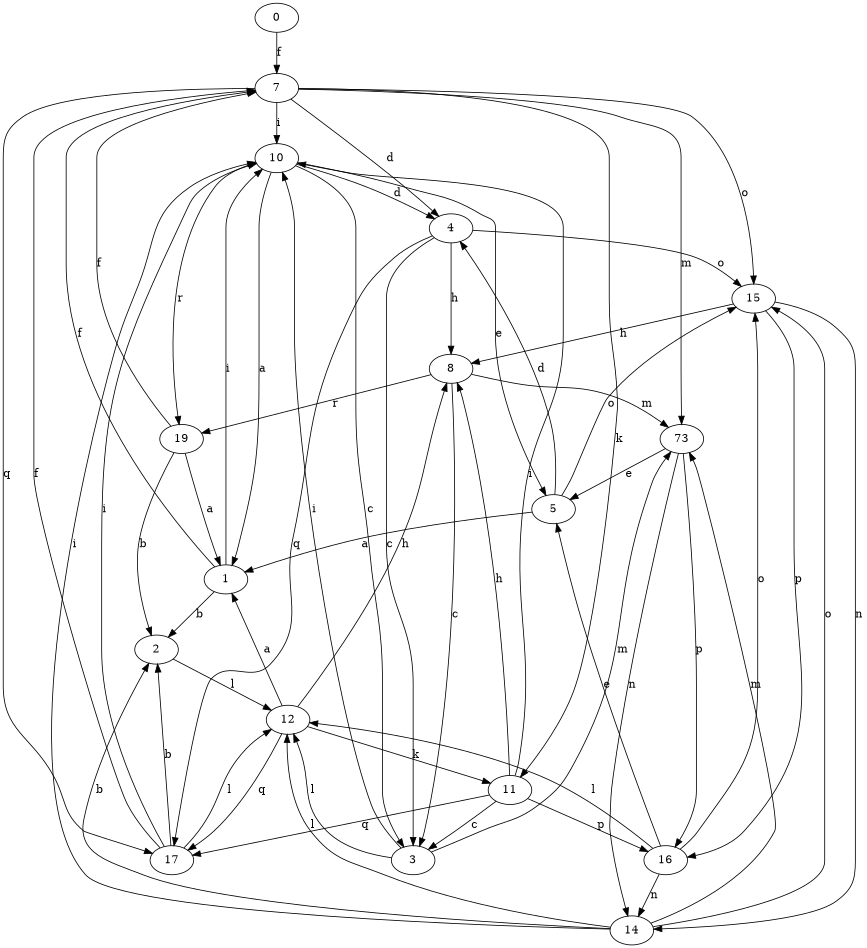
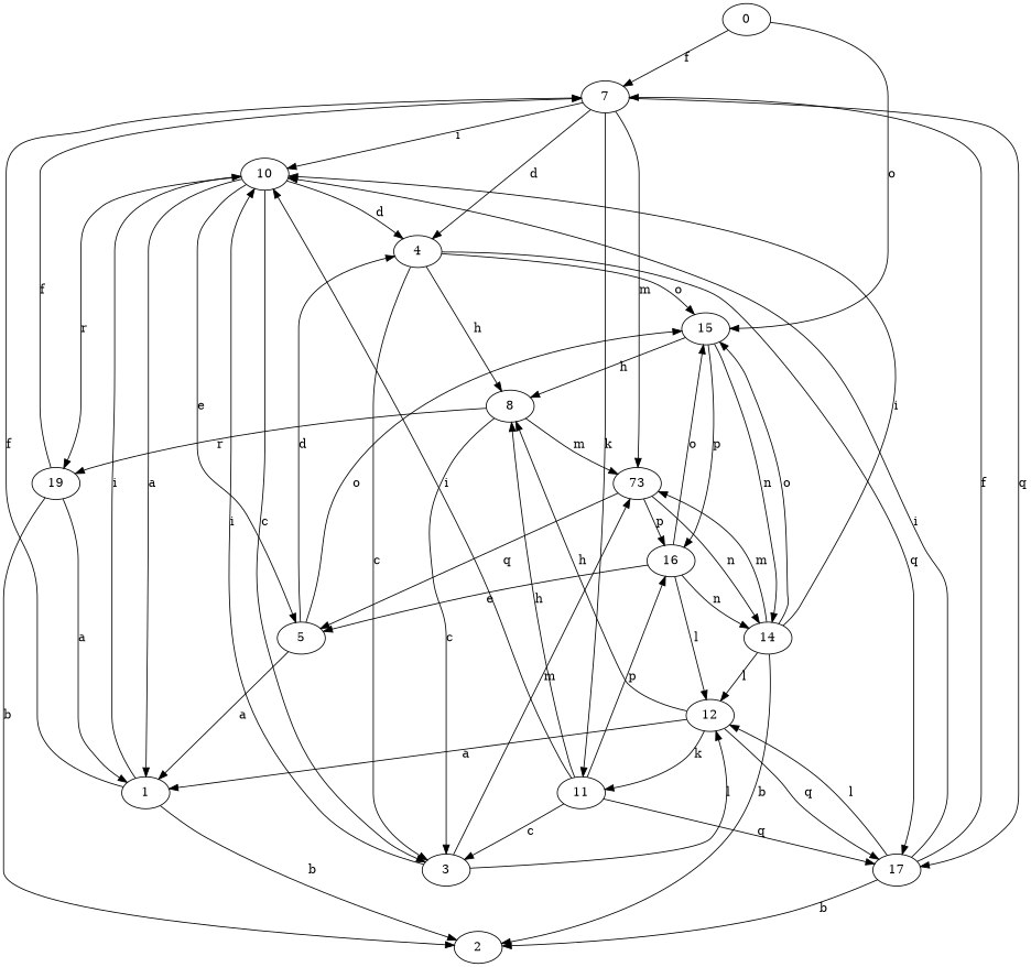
  strict digraph {
    0
    7
    10
    n4 [label=73]
    4
    15
    17
    11
    1
    2
    12
    3
    5
    19
    8
    16
    14
    0 -> 7 [label=f]
    7 -> 10 [label=i]
    7 -> n4 [label=m]
    7 -> 4 [label=d]
-   7 -> 15 [label=o]
+   0 -> 15 [label=o]
    7 -> 17 [label=q]
    7 -> 11 [label=k]
    10 -> 4 [label=d]
    10 -> 1 [label=a]
    10 -> 3 [label=c]
    10 -> 5 [label=e]
    10 -> 19 [label=r]
-   n4 -> 5 [label=e]
+   n4 -> 5 [label=q]
    n4 -> 16 [label=p]
    n4 -> 14 [label=n]
    4 -> 15 [label=o]
    4 -> 17 [label=q]
    4 -> 3 [label=c]
    4 -> 8 [label=h]
    15 -> 8 [label=h]
    15 -> 16 [label=p]
    15 -> 14 [label=n]
    17 -> 7 [label=f]
    17 -> 10 [label=i]
    17 -> 2 [label=b]
    17 -> 12 [label=l]
    11 -> 10 [label=i]
    11 -> 17 [label=q]
    11 -> 3 [label=c]
    11 -> 8 [label=h]
    11 -> 16 [label=p]
    1 -> 7 [label=f]
    1 -> 10 [label=i]
    1 -> 2 [label=b]
-   2 -> 12 [label=l]
    12 -> 17 [label=q]
    12 -> 11 [label=k]
    12 -> 1 [label=a]
    12 -> 8 [label=h]
    3 -> 10 [label=i]
    3 -> n4 [label=m]
    3 -> 12 [label=l]
    5 -> 4 [label=d]
    5 -> 15 [label=o]
    5 -> 1 [label=a]
    19 -> 7 [label=f]
    19 -> 1 [label=a]
    19 -> 2 [label=b]
    8 -> n4 [label=m]
    8 -> 3 [label=c]
    8 -> 19 [label=r]
    16 -> 15 [label=o]
    16 -> 12 [label=l]
    16 -> 5 [label=e]
    16 -> 14 [label=n]
    14 -> 10 [label=i]
    14 -> n4 [label=m]
    14 -> 15 [label=o]
    14 -> 2 [label=b]
    14 -> 12 [label=l]
  }
